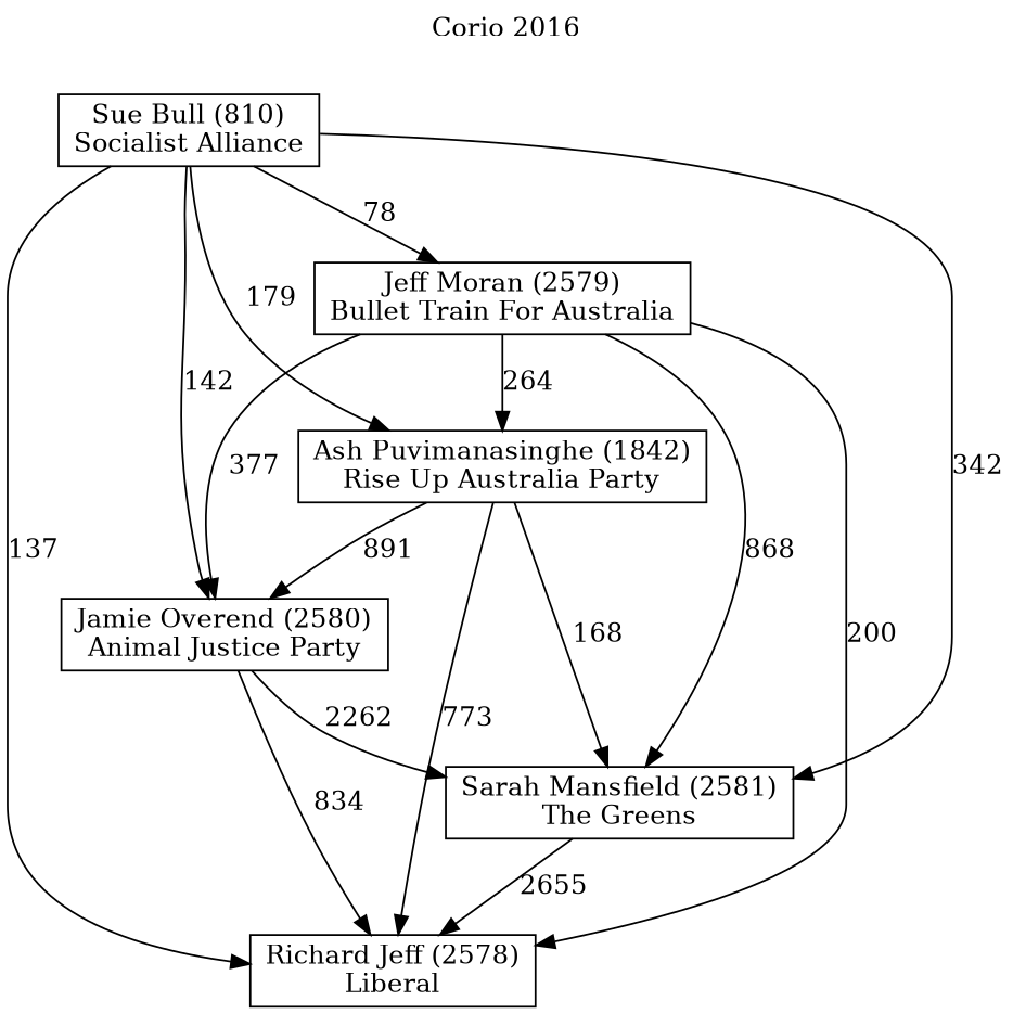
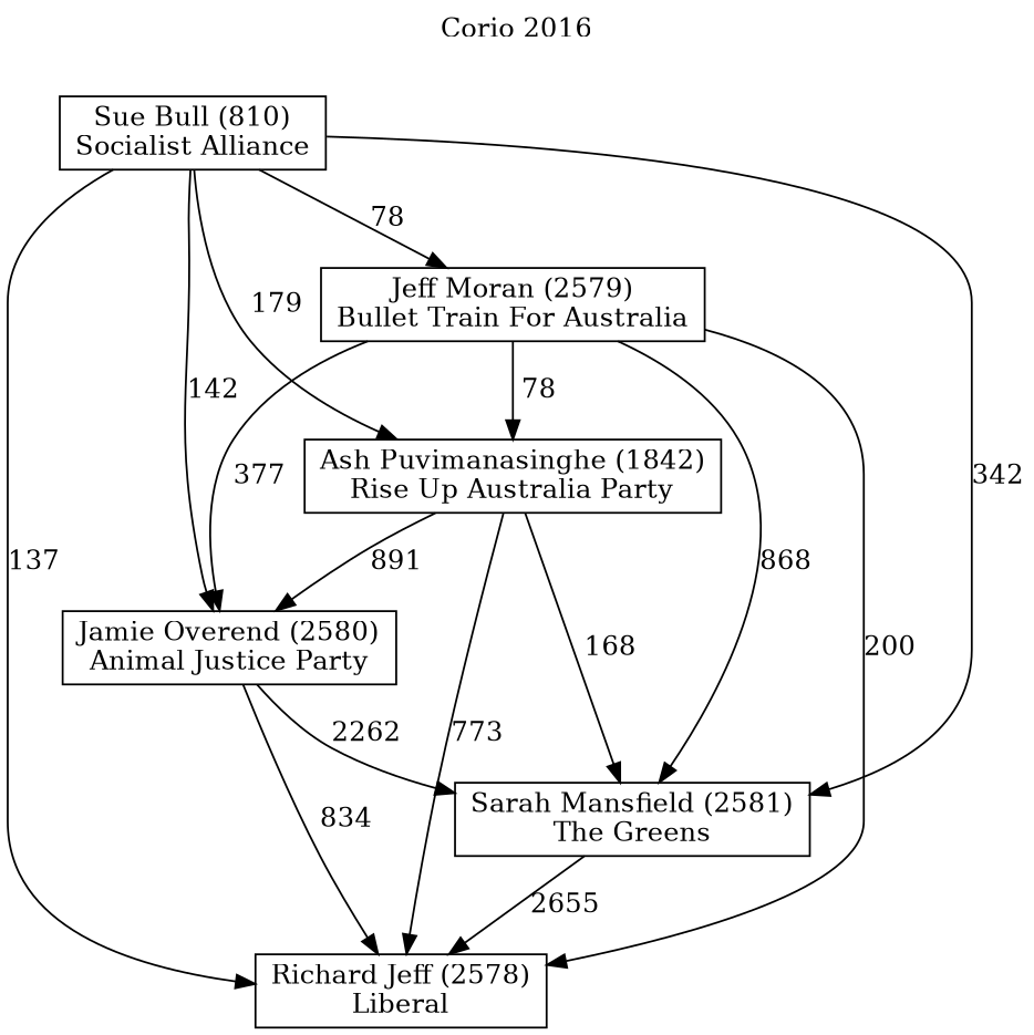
  digraph {
    label="Corio 2016"
    labelloc=t
    mclimit=10
    node [shape=box]
    n1 [label="Richard Jeff (2578)\nLiberal"]
    n2 [label="Sarah Mansfield (2581)\nThe Greens"]
    n3 [label="Jamie Overend (2580)\nAnimal Justice Party"]
    n4 [label="Ash Puvimanasinghe (1842)\nRise Up Australia Party"]
    n5 [label="Jeff Moran (2579)\nBullet Train For Australia"]
    n6 [label="Sue Bull (810)\nSocialist Alliance"]
    n2 -> n1 [label=2655]
    n3 -> n1 [label=834]
    n3 -> n2 [label=2262]
    n4 -> n1 [label=773]
    n4 -> n2 [label=168]
    n4 -> n3 [label=891]
    n5 -> n1 [label=200]
    n5 -> n2 [label=868]
    n5 -> n3 [label=377]
-   n5 -> n4 [label=264]
+   n5 -> n4 [label=78]
    n6 -> n1 [label=137]
    n6 -> n2 [label=342]
    n6 -> n3 [label=142]
    n6 -> n4 [label=179]
    n6 -> n5 [label=78]
  }
